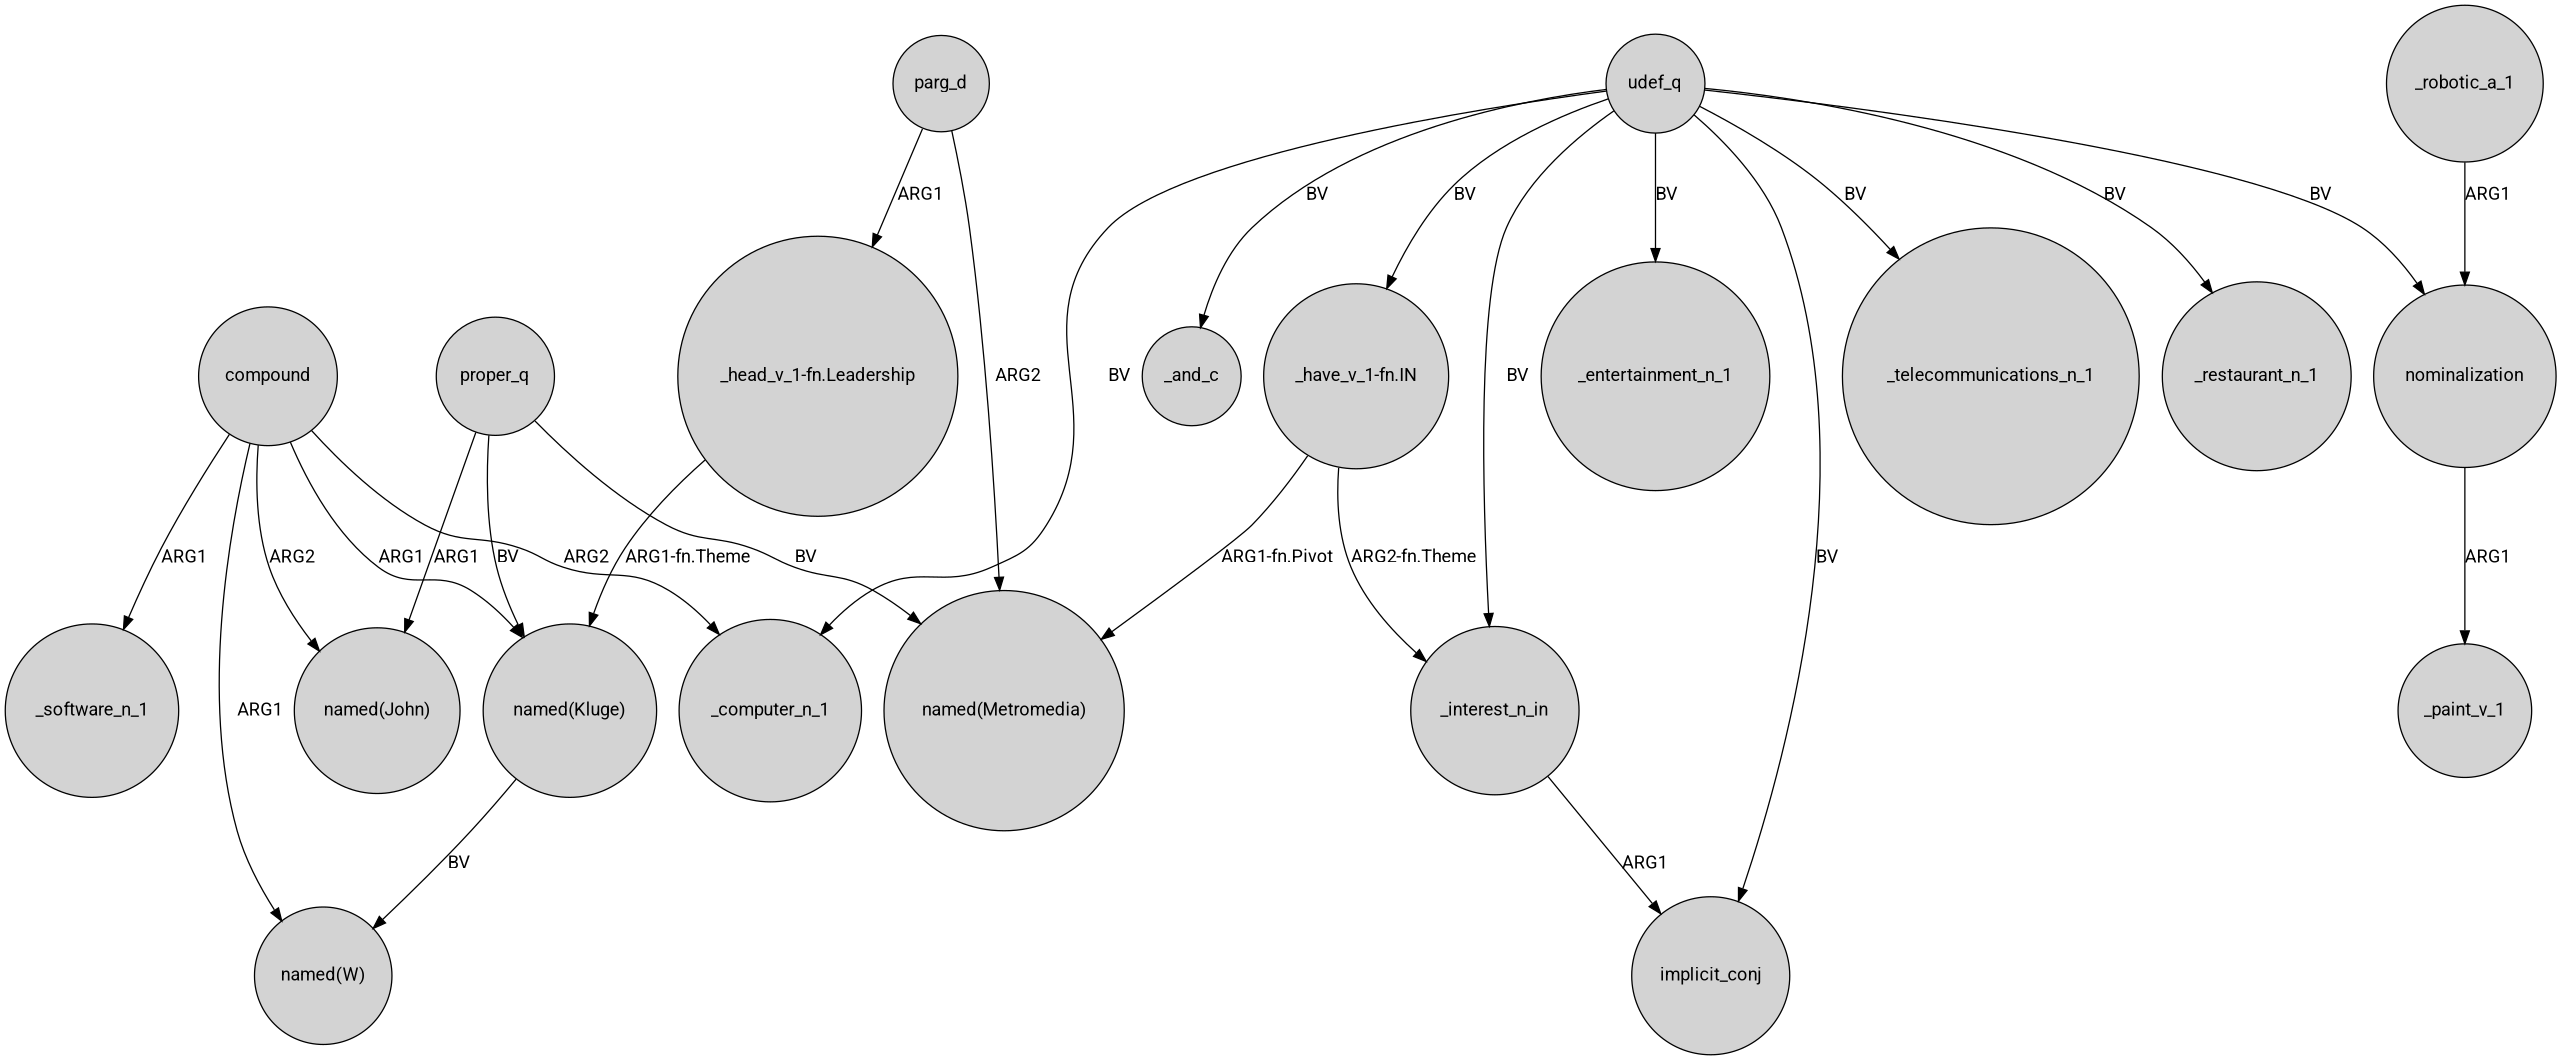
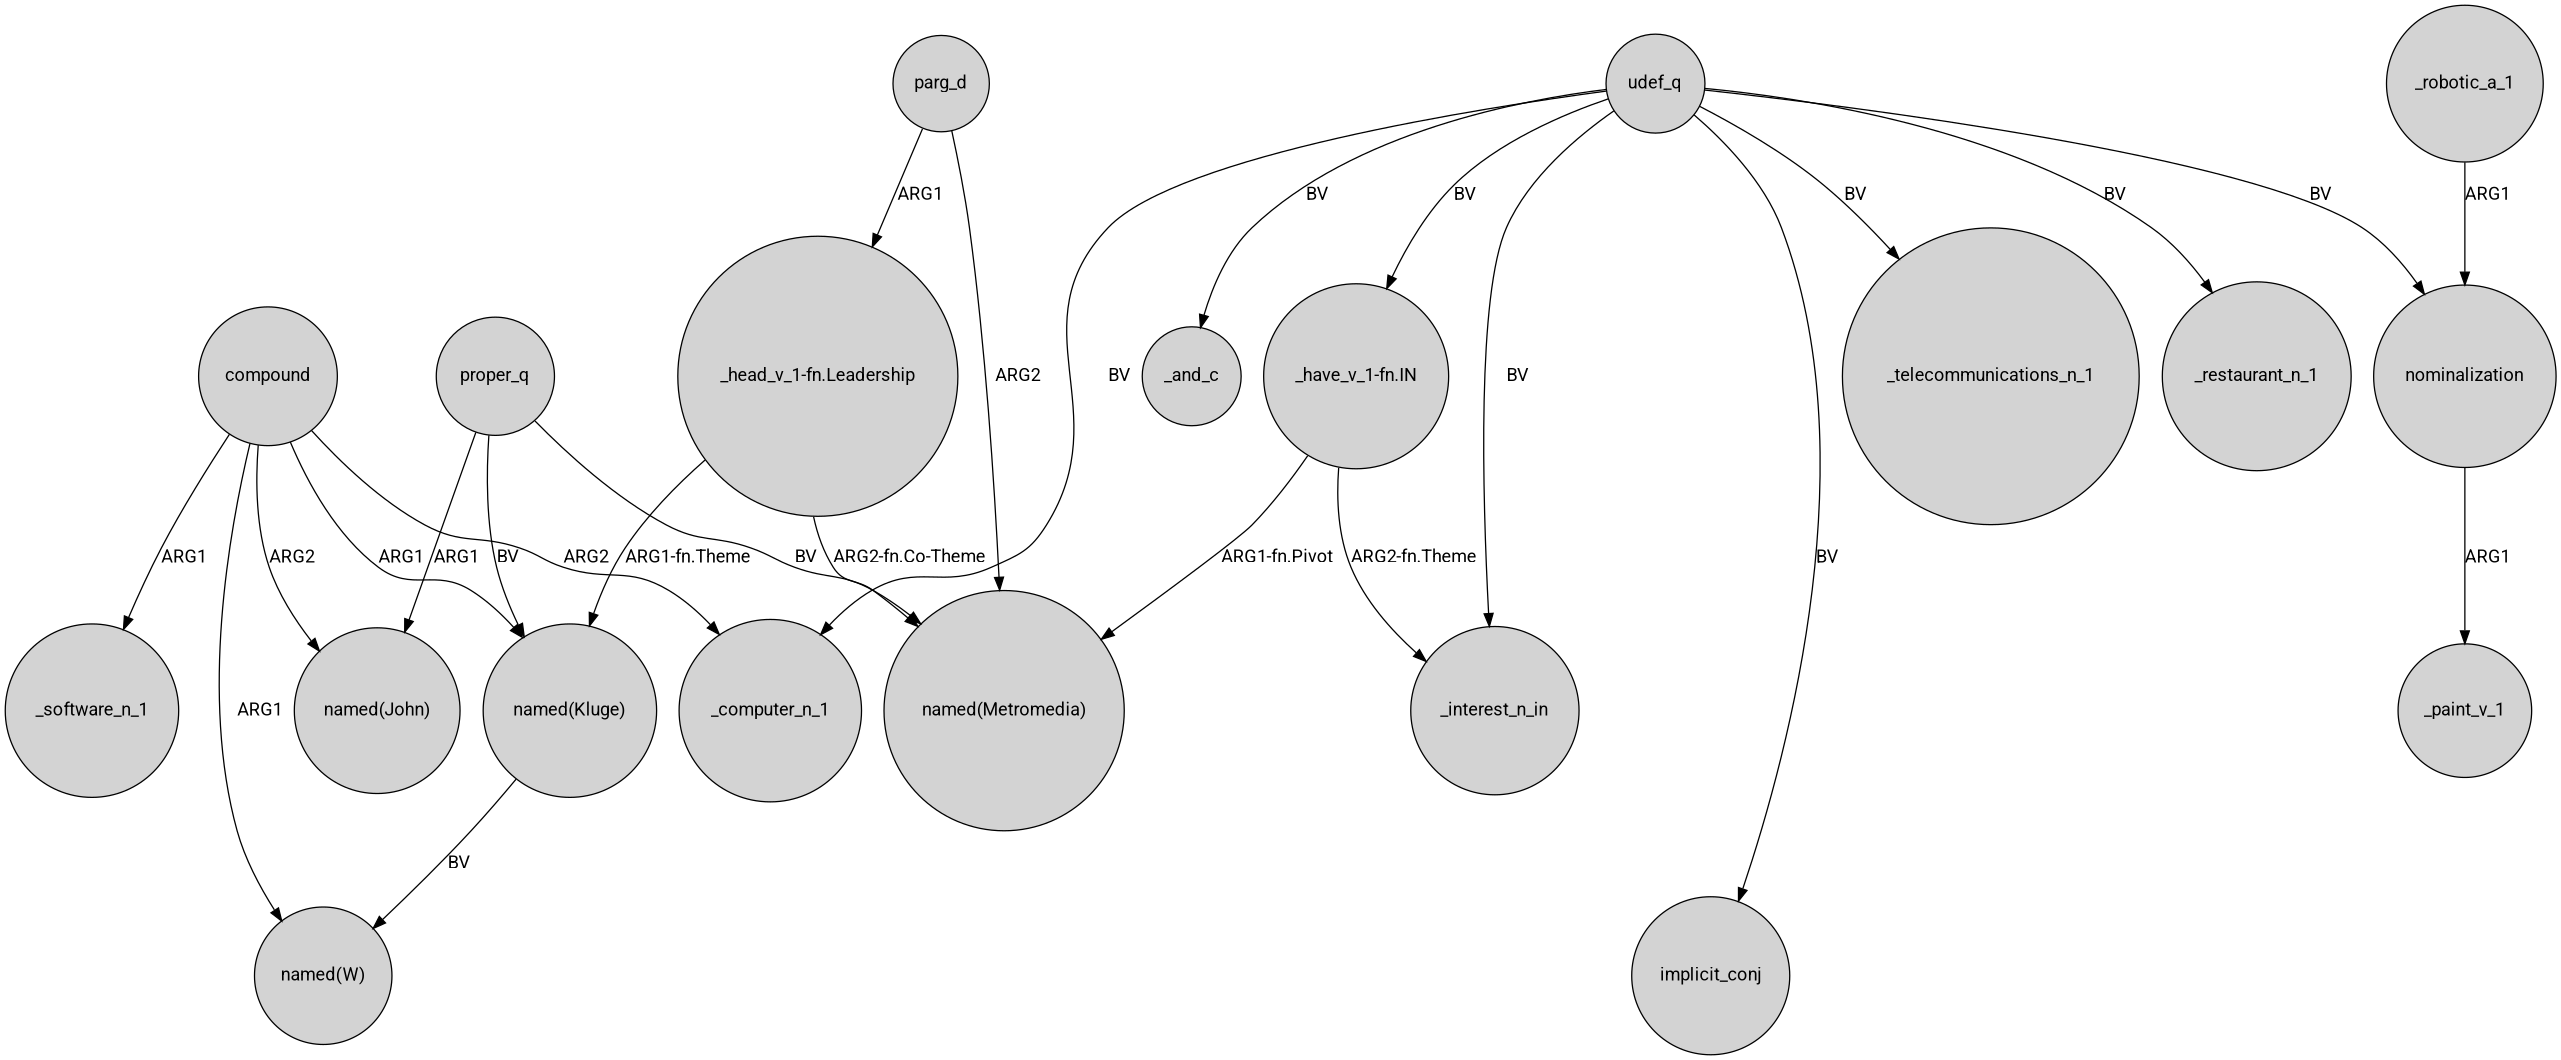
  digraph {
    fontname=Roboto
    node [fontname=Roboto shape=circle style=filled]
    edge [fontname=Roboto]
    compound
    "named(John)"
    _software_n_1
    "named(W)"
    "named(Kluge)"
    _computer_n_1
    udef_q
    _interest_n_in
    implicit_conj
-   _entertainment_n_1
    nominalization
    _telecommunications_n_1
    _restaurant_n_1
    _and_c
    "_have_v_1-fn.IN"
    _paint_v_1
    "_head_v_1-fn.Leadership"
    "named(Metromedia)"
    proper_q
    parg_d
    _robotic_a_1
    compound -> "named(John)" [label=ARG2]
    compound -> _software_n_1 [label=ARG1]
    compound -> "named(W)" [label=ARG1]
    compound -> "named(Kluge)" [label=ARG1]
    compound -> _computer_n_1 [label=ARG2]
    "named(Kluge)" -> "named(W)" [label=BV]
    udef_q -> _computer_n_1 [label=BV]
    udef_q -> _interest_n_in [label=BV]
    udef_q -> implicit_conj [label=BV]
-   udef_q -> _entertainment_n_1 [label=BV]
    udef_q -> nominalization [label=BV]
    udef_q -> _telecommunications_n_1 [label=BV]
    udef_q -> _restaurant_n_1 [label=BV]
    udef_q -> _and_c [label=BV]
    udef_q -> "_have_v_1-fn.IN" [label=BV]
-   _interest_n_in -> implicit_conj [label=ARG1]
    nominalization -> _paint_v_1 [label=ARG1]
    "_have_v_1-fn.IN" -> _interest_n_in [label="ARG2-fn.Theme"]
    "_have_v_1-fn.IN" -> "named(Metromedia)" [label="ARG1-fn.Pivot"]
    "_head_v_1-fn.Leadership" -> "named(Kluge)" [label="ARG1-fn.Theme"]
+   "_head_v_1-fn.Leadership" -> "named(Metromedia)" [label="ARG2-fn.Co-Theme"]
    proper_q -> "named(John)" [label=ARG1]
    proper_q -> "named(Kluge)" [label=BV]
    proper_q -> "named(Metromedia)" [label=BV]
    parg_d -> "_head_v_1-fn.Leadership" [label=ARG1]
    parg_d -> "named(Metromedia)" [label=ARG2]
    _robotic_a_1 -> nominalization [label=ARG1]
  }
